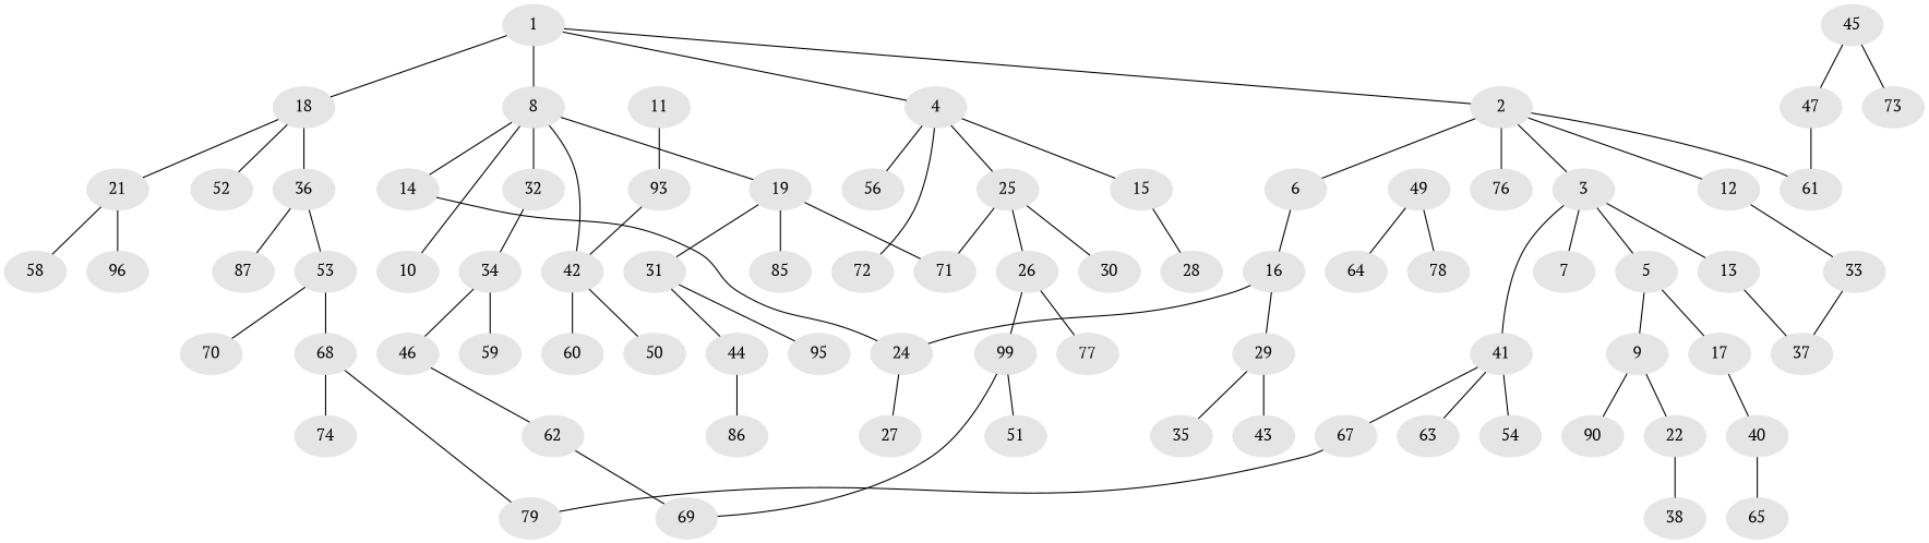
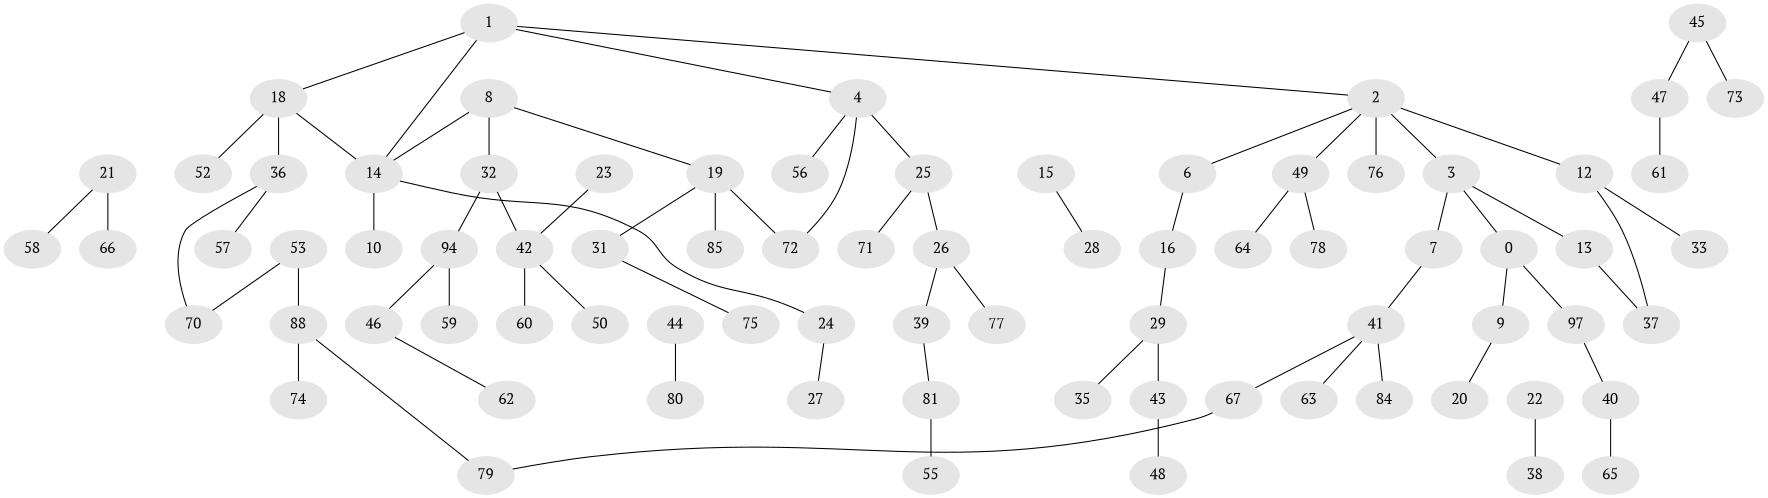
  graph {
    fontname="PT Serif"
    node [color=gray90 fontname="PT Serif" style=filled]
    edge [fontname="PT Serif"]
    1
    2
    4
    8
    18
    3
    6
    12
    49
    76
    15
    25
    56
    72
    10
    14
    19
    32
    42
    21
    36
    52
-   5
+   5 [label=0]
    7
    13
    16
    33
    37
    64
    78
    9
-   17
+   17 [label=97]
    41
    28
    26
-   30
    71
-   20 [label=90]
+   20
    22
    40
    24
    29
-   54
+   54 [label=84]
    63
    67
-   11
-   23 [label=93]
+   23
    31
    n49 [label=85]
-   34
+   34 [label=94]
    50
    60
    38
    27
    35
    43
    65
    58
-   66 [label=96]
+   66
    53
-   57 [label=87]
+   57
    44
-   75 [label=95]
-   39 [label=99]
+   75
+   39
    77
-   51
-   69
+   51 [label=81]
    45
    47
    73
-   80 [label=86]
+   48
+   80
    46
    59
    62
-   68
+   68 [label=88]
    70
+   55
    79
    61
    74
    1 -- 2
    1 -- 4
-   1 -- 8
+   1 -- 14
    1 -- 18
    2 -- 3
    2 -- 6
    2 -- 12
-   2 -- 61
+   2 -- 49
    2 -- 76
-   4 -- 15
    4 -- 25
    4 -- 56
    4 -- 72
-   8 -- 10
+   14 -- 10
    8 -- 14
    8 -- 19
    8 -- 32
-   8 -- 42
-   18 -- 21
+   32 -- 42
+   18 -- 14
    18 -- 36
    18 -- 52
    3 -- 5
    3 -- 7
    3 -- 13
    6 -- 16
    12 -- 33
-   33 -- 37
+   12 -- 37
    49 -- 64
    49 -- 78
    15 -- 28
    25 -- 26
-   25 -- 30
    25 -- 71
    14 -- 24
-   19 -- 71
+   19 -- 72
    19 -- 31
    19 -- n49
    32 -- 34
    42 -- 50
    42 -- 60
    21 -- 58
    21 -- 66
-   36 -- 53
+   36 -- 70
    36 -- 57
    5 -- 9
    5 -- 17
-   3 -- 41
+   7 -- 41
    13 -- 37
-   16 -- 24
    16 -- 29
    9 -- 20
-   9 -- 22
    17 -- 40
    41 -- 54
    41 -- 63
    41 -- 67
    26 -- 39
    26 -- 77
    22 -- 38
    40 -- 65
    24 -- 27
    29 -- 35
    29 -- 43
    67 -- 79
-   11 -- 23
    23 -- 42
-   31 -- 44
    31 -- 75
    34 -- 46
    34 -- 59
+   43 -- 48
    53 -- 68
    53 -- 70
    44 -- 80
    39 -- 51
-   39 -- 69
+   51 -- 55
    45 -- 47
    45 -- 73
    47 -- 61
    46 -- 62
-   62 -- 69
    68 -- 79
    68 -- 74
  }
